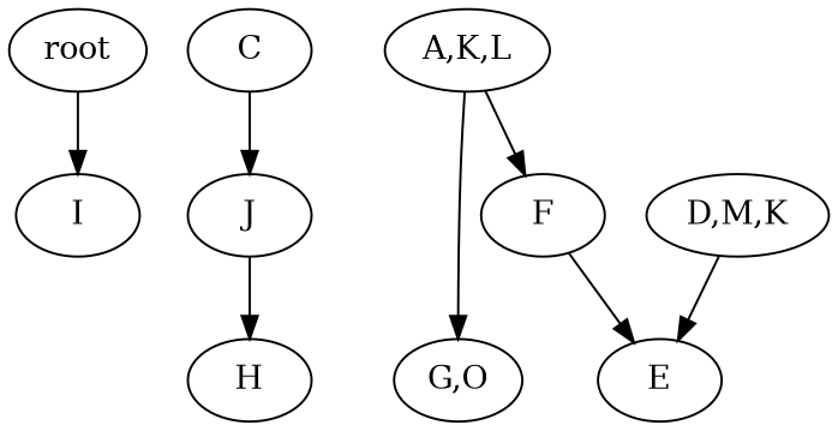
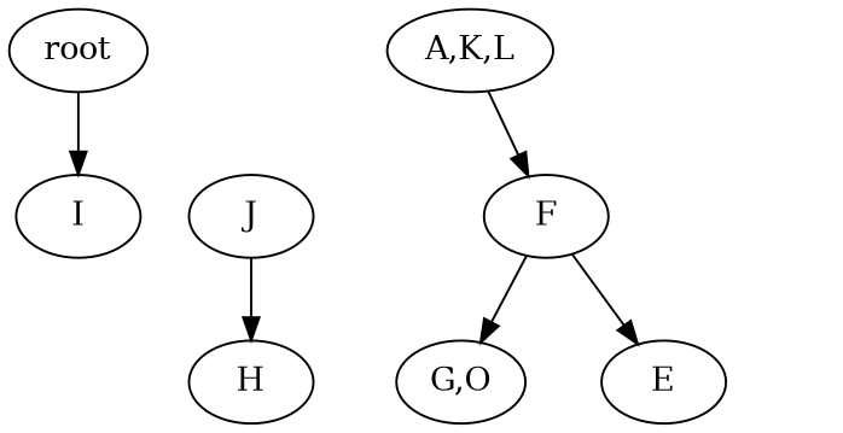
  strict digraph {
    n1 [label=root]
    n2 [label=I]
-   n3 [label=C]
    n4 [label=J]
    n5 [label="A,K,L"]
    n6 [label=F]
    n7 [label=H]
    n8 [label="G,O"]
    n9 [label=E]
-   n10 [label="D,M,K"]
    n1 -> n2
-   n3 -> n4
    n4 -> n7
    n5 -> n6
-   n5 -> n8
+   n6 -> n8
    n6 -> n9
-   n10 -> n9
  }
